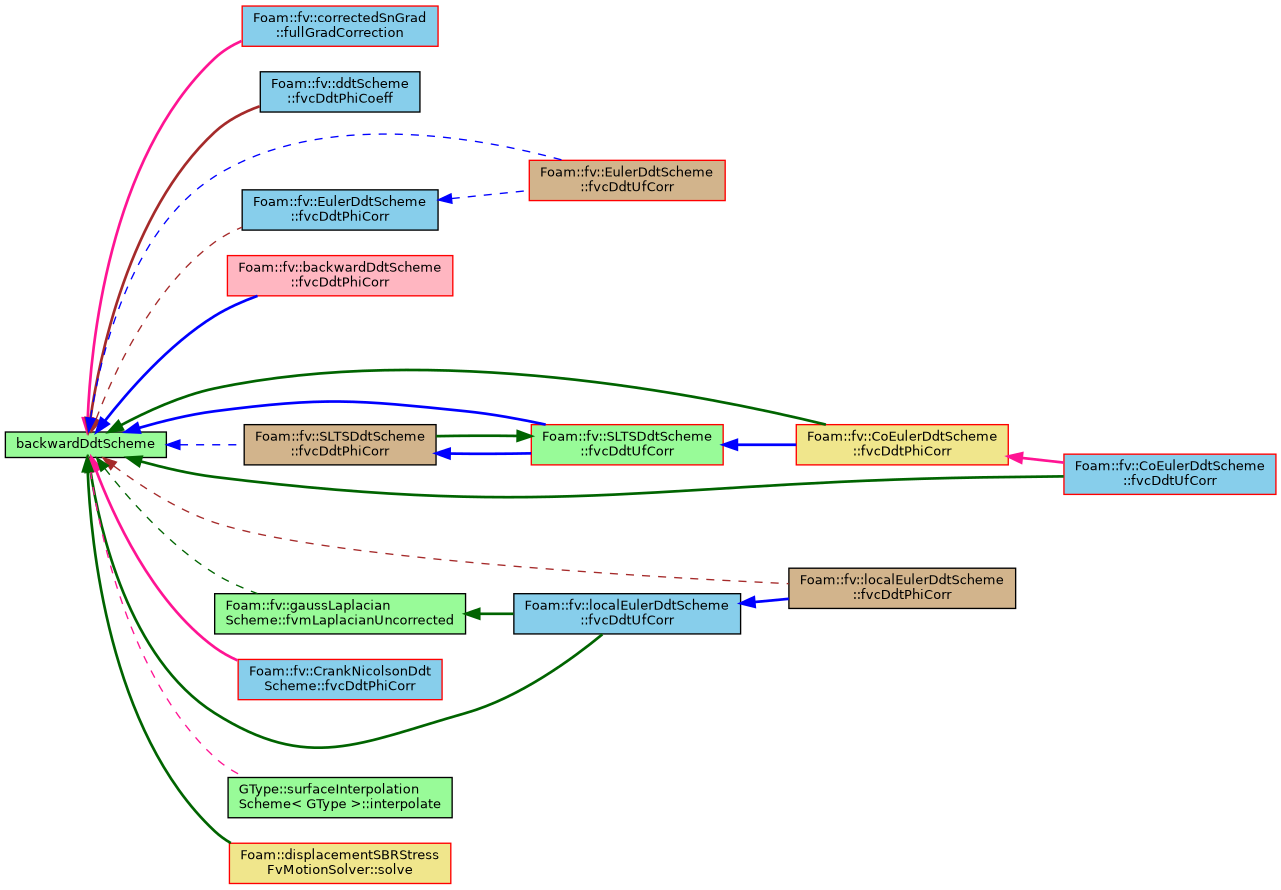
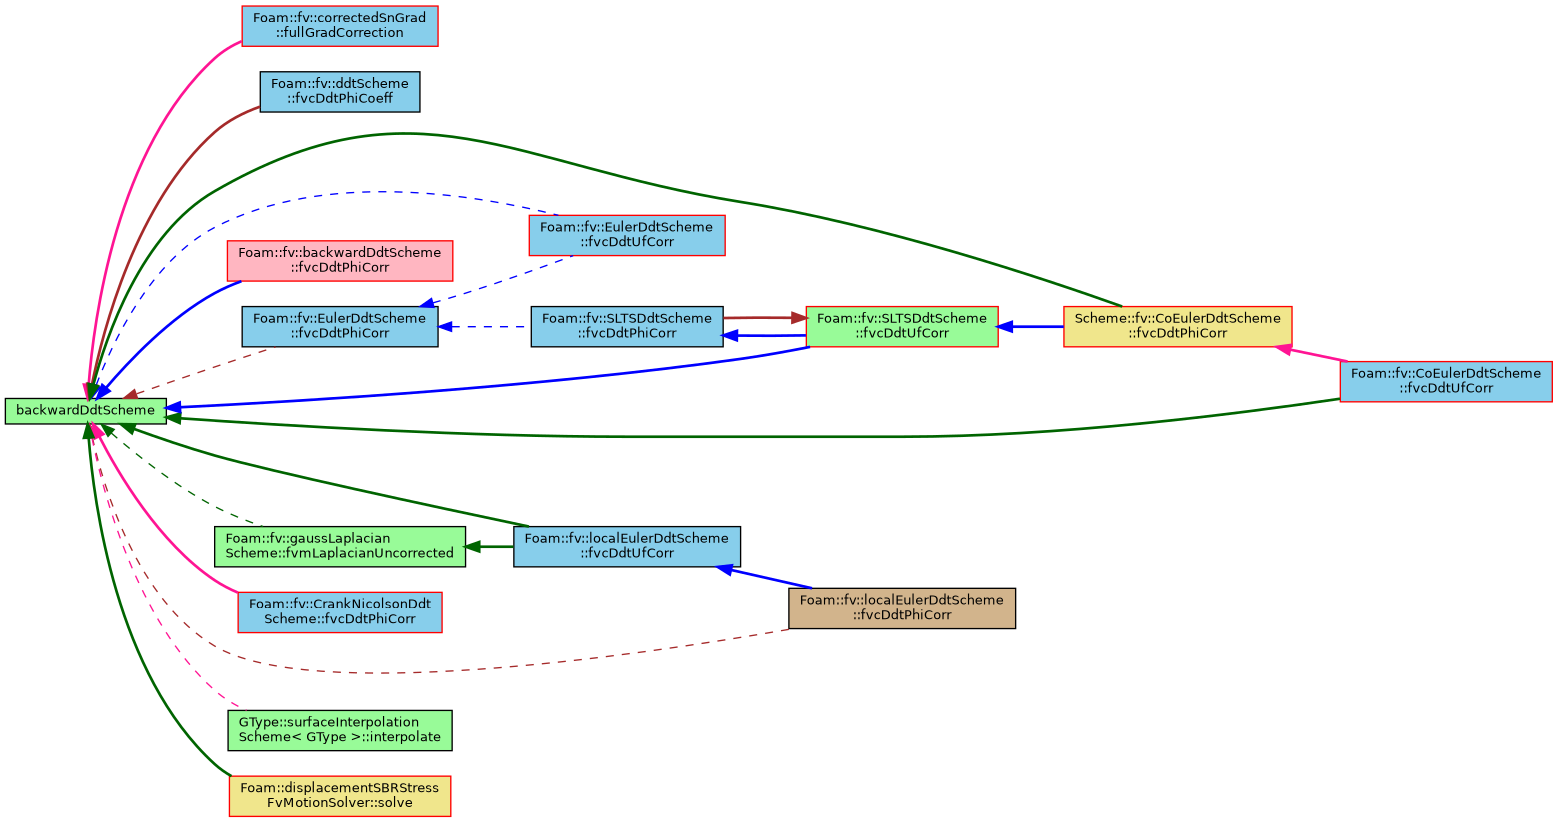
  digraph {
    rankdir=LR
    node [color=black fillcolor=skyblue fontname=Helvetica fontsize=10 shape=record style=filled]
    edge [color=blue dir=back fontname=Helvetica fontsize=10 labelfontname=Helvetica labelfontsize=10 style=bold]
    n1 [fillcolor=palegreen fontcolor=black height=0.2 label=backwardDdtScheme width=0.4]
    n2 [color=red height=0.2 label="Foam::fv::correctedSnGrad\l::fullGradCorrection" width=0.4]
    n3 [height=0.2 label="Foam::fv::ddtScheme\l::fvcDdtPhiCoeff" width=0.4]
    n4 [height=0.2 label="Foam::fv::EulerDdtScheme\l::fvcDdtPhiCorr" width=0.4]
-   n5 [color=red fillcolor=tan height=0.2 label="Foam::fv::EulerDdtScheme\l::fvcDdtUfCorr" width=0.4]
+   n5 [color=red height=0.2 label="Foam::fv::EulerDdtScheme\l::fvcDdtUfCorr" width=0.4]
    n6 [color=red fillcolor=lightpink height=0.2 label="Foam::fv::backwardDdtScheme\l::fvcDdtPhiCorr" width=0.4]
-   n7 [color=red fillcolor=khaki height=0.2 label="Foam::fv::CoEulerDdtScheme\l::fvcDdtPhiCorr" width=0.4]
+   n7 [color=red fillcolor=khaki height=0.2 label="Scheme::fv::CoEulerDdtScheme\l::fvcDdtPhiCorr" width=0.4]
    n8 [color=red height=0.2 label="Foam::fv::CoEulerDdtScheme\l::fvcDdtUfCorr" width=0.4]
-   n9 [fillcolor=tan height=0.2 label="Foam::fv::SLTSDdtScheme\l::fvcDdtPhiCorr" width=0.4]
+   n9 [height=0.2 label="Foam::fv::SLTSDdtScheme\l::fvcDdtPhiCorr" width=0.4]
    n10 [color=red fillcolor=palegreen height=0.2 label="Foam::fv::SLTSDdtScheme\l::fvcDdtUfCorr" width=0.4]
    n11 [fillcolor=tan height=0.2 label="Foam::fv::localEulerDdtScheme\l::fvcDdtPhiCorr" width=0.4]
    n12 [height=0.2 label="Foam::fv::localEulerDdtScheme\l::fvcDdtUfCorr" width=0.4]
    n13 [color=red height=0.2 label="Foam::fv::CrankNicolsonDdt\lScheme::fvcDdtPhiCorr" width=0.4]
    n14 [fillcolor=palegreen height=0.2 label="Foam::fv::gaussLaplacian\lScheme::fvmLaplacianUncorrected" width=0.4]
    n15 [fillcolor=palegreen height=0.2 label="GType::surfaceInterpolation\lScheme\< GType \>::interpolate" width=0.4]
    n16 [color=red fillcolor=khaki height=0.2 label="Foam::displacementSBRStress\lFvMotionSolver::solve" width=0.4]
    n1 -> n2 [color=deeppink]
    n1 -> n3 [color=brown]
    n1 -> n4 [color=brown style=dashed]
    n1 -> n5 [style=dashed]
    n1 -> n6
    n1 -> n7 [color=darkgreen]
    n1 -> n8 [color=darkgreen]
-   n1 -> n9 [style=dashed]
+   n4 -> n9 [style=dashed]
    n1 -> n10
    n1 -> n11 [color=brown style=dashed]
    n1 -> n12 [color=darkgreen]
    n1 -> n13 [color=deeppink]
    n1 -> n14 [color=darkgreen style=dashed]
    n1 -> n15 [color=deeppink style=dashed]
    n1 -> n16 [color=darkgreen]
    n4 -> n5 [style=dashed]
    n7 -> n8 [color=deeppink]
    n9 -> n10
    n10 -> n7
-   n10 -> n9 [color=darkgreen]
+   n10 -> n9 [color=brown]
    n12 -> n11
    n14 -> n12 [color=darkgreen]
  }
